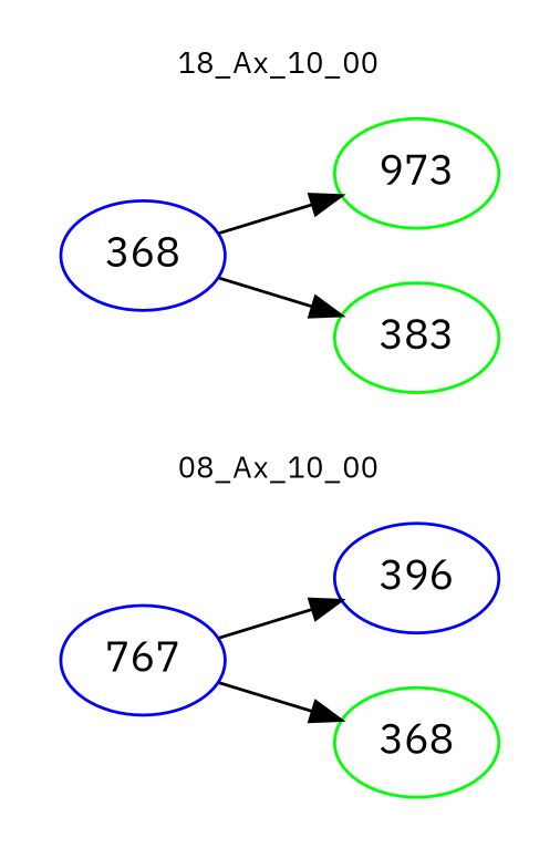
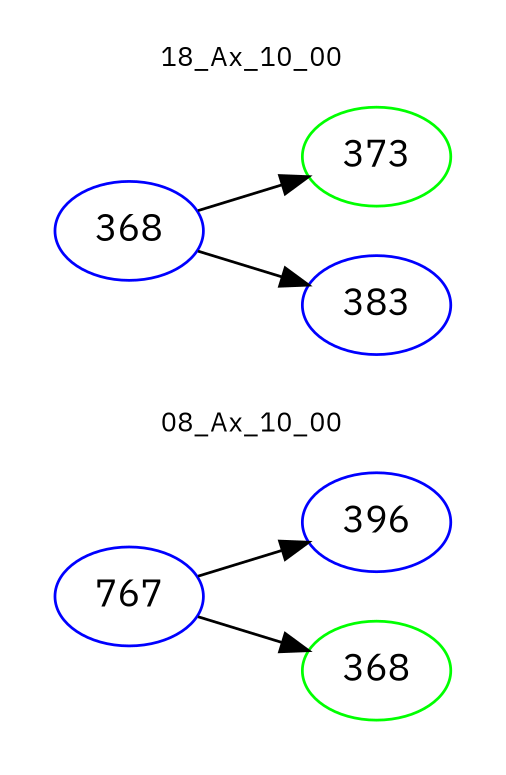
  digraph {
    fontname="IBM Plex Sans"
    rankdir=LR
    node [color=blue fontname="IBM Plex Sans"]
    edge [color=black fontname="IBM Plex Sans"]
    n1 [label=767]
    n2 [color=green label=368]
    n3 [label=396]
    n4 [label=368]
-   n5 [color=green label=383]
-   n6 [color=green label=973]
+   n5 [label=383]
+   n6 [color=green label=373]
    subgraph cluster_1 {
      color=white
      fontsize=10
      label="08_Ax_10_00"
      n1
      n2
      n3
    }
    subgraph cluster_2 {
      color=white
      fontsize=10
      label="18_Ax_10_00"
      n4
      n5
      n6
    }
    n1 -> n2
    n1 -> n3
    n4 -> n5
    n4 -> n6
  }
